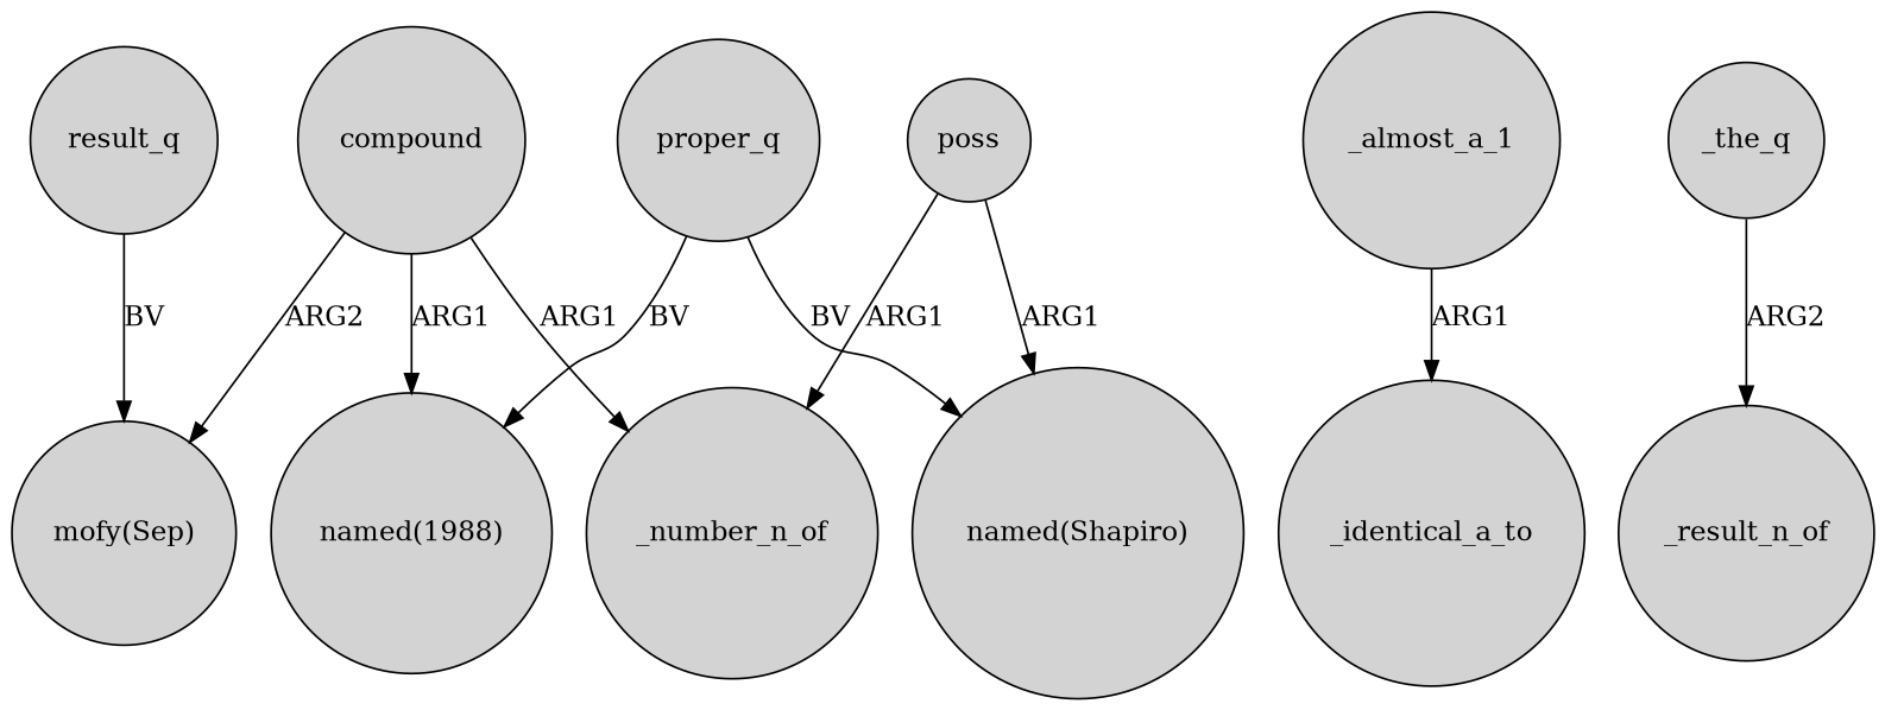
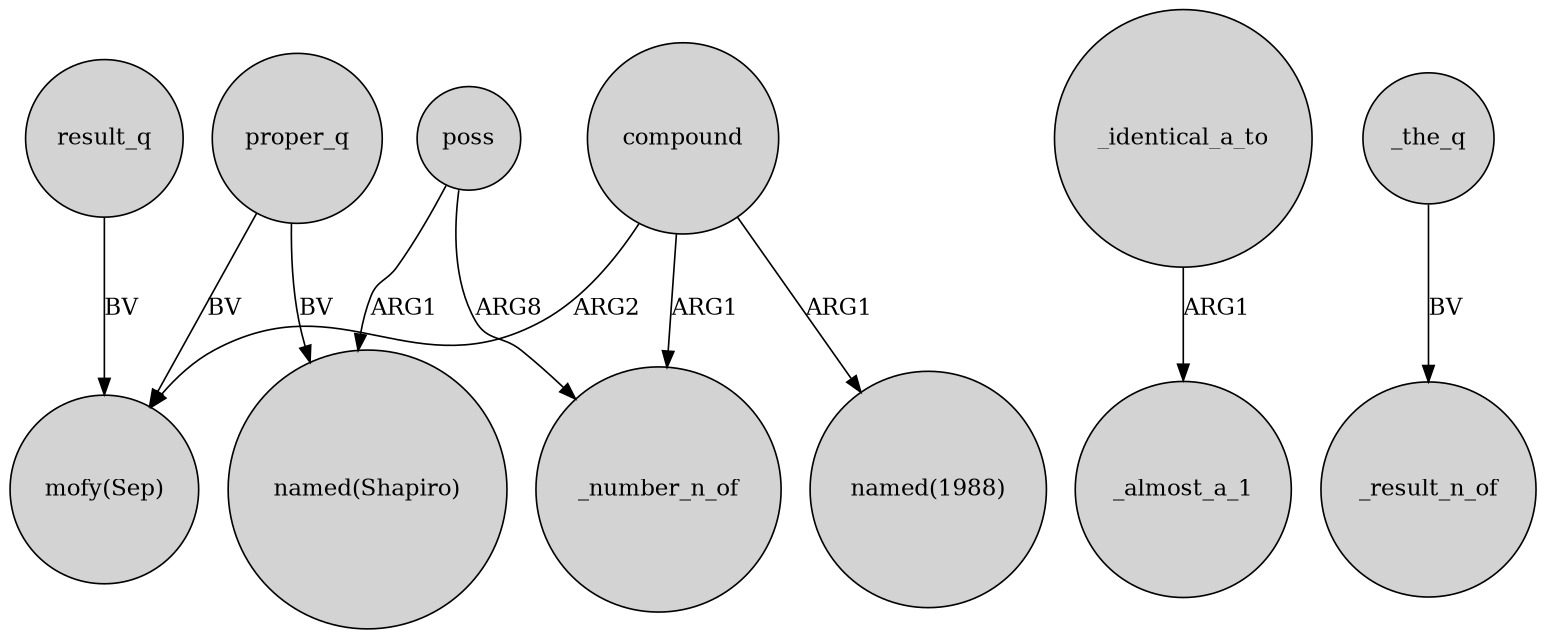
  digraph {
    node [shape=circle style=filled]
    compound
    "mofy(Sep)"
    n3 [label="named(1988)"]
    _number_n_of
    n5 [label=result_q]
    proper_q
    "named(Shapiro)"
    _almost_a_1
    _identical_a_to
    poss
    _the_q
    _result_n_of
    compound -> "mofy(Sep)" [label=ARG2]
    compound -> n3 [label=ARG1]
    compound -> _number_n_of [label=ARG1]
    n5 -> "mofy(Sep)" [label=BV]
-   proper_q -> n3 [label=BV]
+   proper_q -> "mofy(Sep)" [label=BV]
    proper_q -> "named(Shapiro)" [label=BV]
-   _almost_a_1 -> _identical_a_to [label=ARG1]
-   poss -> _number_n_of [label=ARG1]
+   _identical_a_to -> _almost_a_1 [label=ARG1]
+   poss -> _number_n_of [label=ARG8]
    poss -> "named(Shapiro)" [label=ARG1]
-   _the_q -> _result_n_of [label=ARG2]
+   _the_q -> _result_n_of [label=BV]
  }
